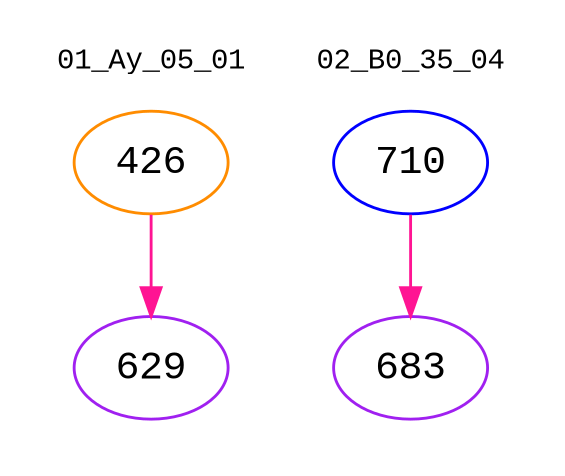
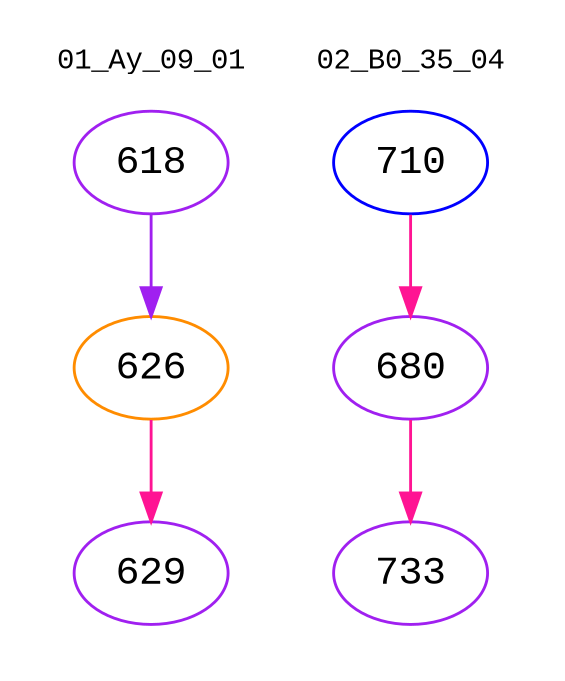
  digraph {
    fontname="Liberation Mono"
    node [color=purple fontname="Liberation Mono"]
    edge [color=deeppink fontname="Liberation Mono"]
-   n2 [color=darkorange label=426]
+   n1 [label=618]
+   n2 [color=darkorange label=626]
    n3 [label=629]
    n4 [color=blue label=710]
-   n5 [label=683]
+   n5 [label=680]
+   n6 [label=733]
    subgraph cluster_1 {
      color=white
      fontsize=10
-     label="01_Ay_05_01"
+     label="01_Ay_09_01"
+     n1
      n2
      n3
    }
    subgraph cluster_2 {
      color=white
      fontsize=10
      label="02_B0_35_04"
      n4
      n5
+     n6
    }
+   n1 -> n2 [color=purple]
    n2 -> n3
    n4 -> n5
+   n5 -> n6
  }
